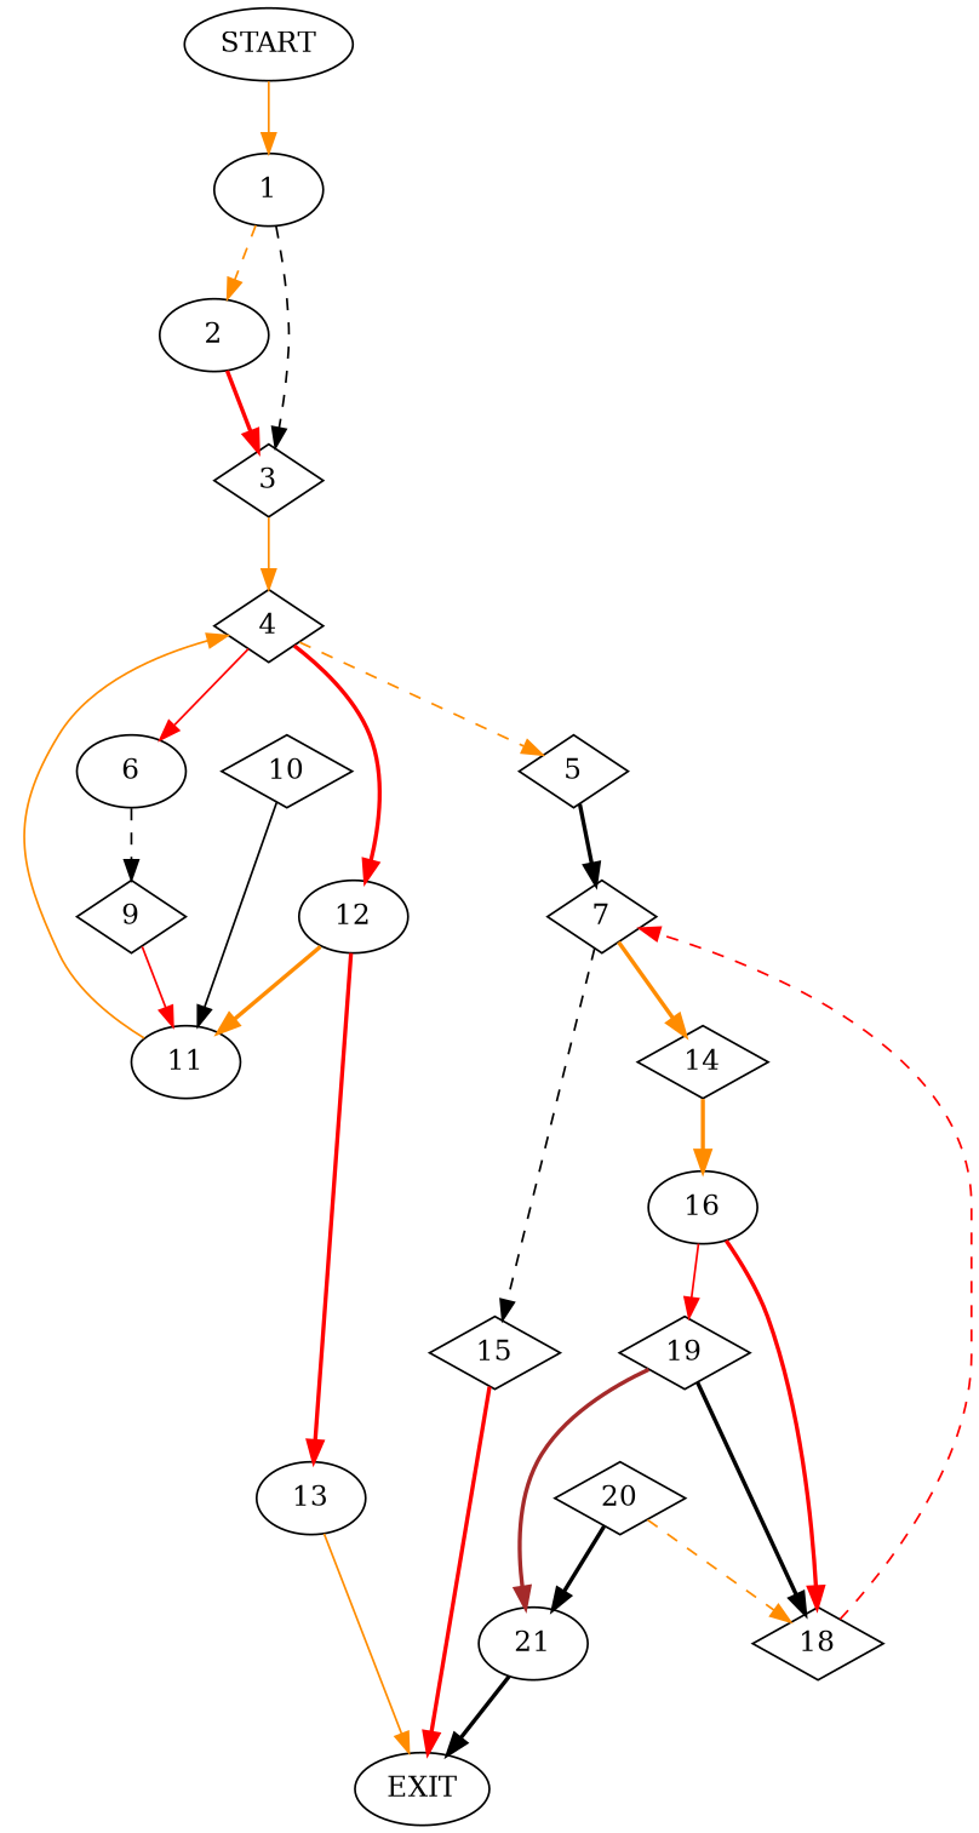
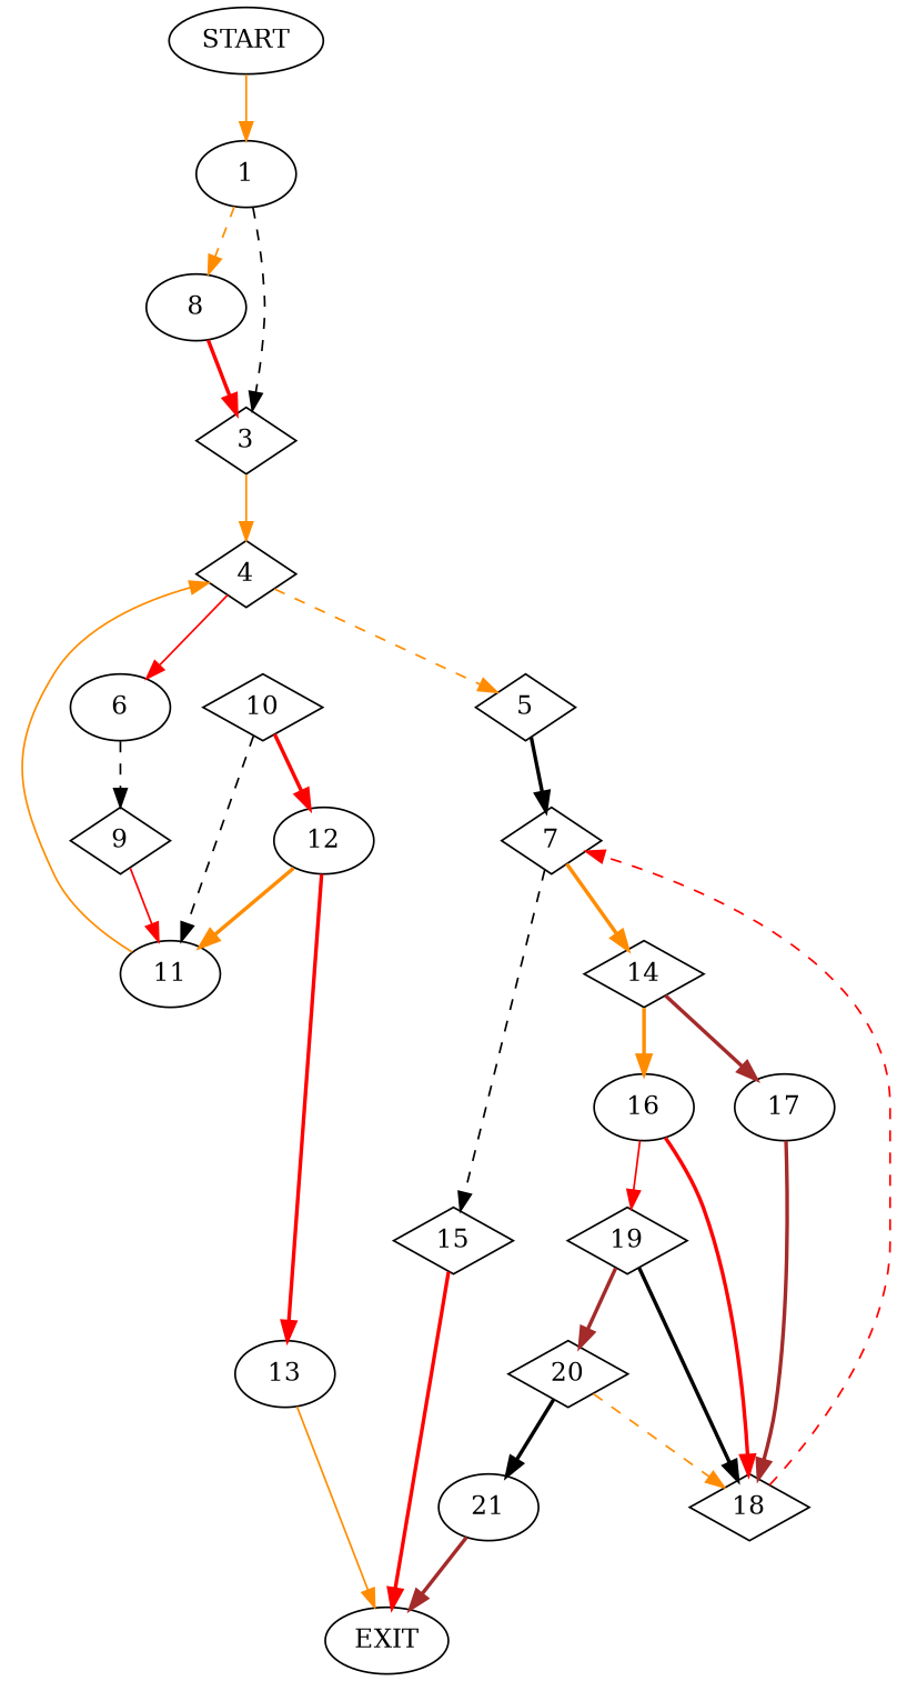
  digraph {
    node [shape=ellipse]
    edge [color=darkorange style=bold]
    n1 [label=START]
    1
-   2
+   2 [label=8]
    3 [shape=diamond]
    n5 [label=EXIT]
    4 [shape=diamond]
    5 [shape=diamond]
    6
    7 [shape=diamond]
    9 [shape=diamond]
    14 [shape=diamond]
    15 [shape=diamond]
    11
    16
+   17
    10 [shape=diamond]
    12
    13
    18 [shape=diamond]
    19 [shape=diamond]
    20 [shape=diamond]
    21
    n1 -> 1 [style=solid]
    1 -> 2 [style=dashed]
    1 -> 3 [color=black style=dashed]
    2 -> 3 [color=red]
    3 -> 4 [style=solid]
    4 -> 5 [style=dashed]
    4 -> 6 [color=red style=solid]
    5 -> 7 [color=black]
    6 -> 9 [color=black style=dashed]
    7 -> 14
    7 -> 15 [color=black style=dashed]
    9 -> 11 [color=red style=solid]
    14 -> 16
+   14 -> 17 [color=brown]
    15 -> n5 [color=red]
    11 -> 4 [style=solid]
    16 -> 18 [color=red]
    16 -> 19 [color=red style=solid]
-   10 -> 11 [color=black style=solid]
-   4 -> 12 [color=red]
+   17 -> 18 [color=brown]
+   10 -> 11 [color=black style=dashed]
+   10 -> 12 [color=red]
    12 -> 11
    12 -> 13 [color=red]
    13 -> n5 [style=solid]
    18 -> 7 [color=red style=dashed]
    19 -> 18 [color=black]
-   19 -> 21 [color=brown]
+   19 -> 20 [color=brown]
    20 -> 18 [style=dashed]
    20 -> 21 [color=black]
-   21 -> n5 [color=black]
+   21 -> n5 [color=brown]
  }
